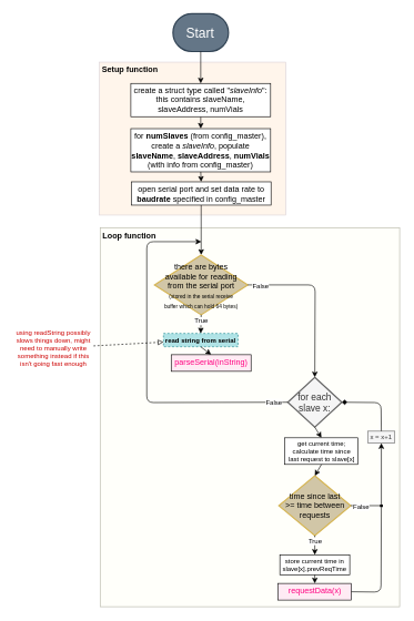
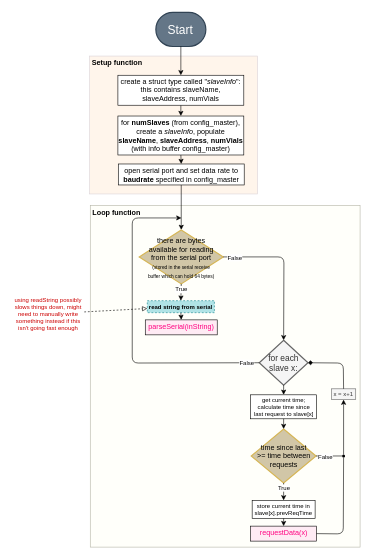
  <mxCell id="0" />
  <mxCell id="1" parent="0" />
  <mxCell id="2" value="&lt;b style=&quot;font-size: 12px;&quot;&gt;&lt;font style=&quot;font-size: 12px;&quot;&gt;Loop function&lt;/font&gt;&lt;/b&gt;" style="rounded=0;whiteSpace=wrap;html=1;fontSize=12;fontColor=#000000;align=left;verticalAlign=top;spacingLeft=4;spacing=0;fillColor=#FFFFFA;strokeColor=#B5B5A7;" parent="1" vertex="1"><mxGeometry x="150" y="342" width="450" height="570" as="geometry" /></mxCell>
  <mxCell id="3" value="&lt;b style=&quot;font-size: 12px;&quot;&gt;&lt;font style=&quot;font-size: 12px;&quot;&gt;Setup function&lt;/font&gt;&lt;/b&gt;" style="rounded=0;whiteSpace=wrap;html=1;fontSize=12;fontColor=#000000;align=left;verticalAlign=top;strokeColor=#DBD3D7;spacingLeft=4;spacing=0;fillColor=#FFF5EB;" parent="1" vertex="1"><mxGeometry x="149" y="93" width="280" height="230" as="geometry" /></mxCell>
  <mxCell id="4" value="" style="endArrow=classic;html=1;fontSize=14;entryX=0.5;entryY=0;entryDx=0;entryDy=0;exitX=0.5;exitY=1;exitDx=0;exitDy=0;" parent="1" source="37" target="5" edge="1"><mxGeometry width="50" height="50" relative="1" as="geometry"><mxPoint x="302.53" y="302" as="sourcePoint" /><mxPoint x="301.74" y="377" as="targetPoint" /></mxGeometry></mxCell>
  <mxCell id="5" value="there are bytes available for reading from the serial port &lt;font style=&quot;font-size: 8px&quot;&gt;(stored in the serial receive buffer which can hold 64 bytes)&lt;/font&gt;" style="shape=rhombus;html=1;dashed=0;whitespace=wrap;perimeter=rhombusPerimeter;strokeWidth=2;fontSize=12;whiteSpace=wrap;spacingLeft=6;spacingRight=6;spacingTop=6;strokeColor=#d6b656;fontFamily=Helvetica;fontColor=#000000;align=center;spacing=6;spacingBottom=2;fillColor=#D1C6A7;" parent="1" vertex="1"><mxGeometry x="231.74" y="383" width="140" height="90" as="geometry" /></mxCell>
  <mxCell id="6" value="" style="endArrow=classic;html=1;fontSize=12;exitX=0.5;exitY=1;exitDx=0;exitDy=0;entryX=0.5;entryY=0;entryDx=0;entryDy=0;" parent="1" source="5" target="8" edge="1"><mxGeometry width="50" height="50" relative="1" as="geometry"><mxPoint x="321.74" y="576" as="sourcePoint" /><mxPoint x="471.74" y="466" as="targetPoint" /></mxGeometry></mxCell>
  <mxCell id="7" value="True" style="edgeLabel;html=1;align=center;verticalAlign=middle;resizable=0;points=[];fontSize=10;" parent="6" vertex="1" connectable="0"><mxGeometry x="-0.657" relative="1" as="geometry"><mxPoint y="3.35" as="offset" /></mxGeometry></mxCell>
  <mxCell id="8" value="read string from serial" style="html=1;dashed=1;whitespace=wrap;strokeWidth=1;fontSize=10;whiteSpace=wrap;spacingLeft=2;spacingBottom=5;spacingTop=4;spacingRight=2;fillColor=#b0e3e6;strokeColor=#0e8088;fontStyle=1;" parent="1" vertex="1"><mxGeometry x="245.09" y="501" width="112" height="20" as="geometry" /></mxCell>
  <mxCell id="9" value="" style="endArrow=classic;html=1;fontSize=14;exitX=0.5;exitY=1;exitDx=0;exitDy=0;entryX=0.5;entryY=0;entryDx=0;entryDy=0;" parent="1" source="8" target="31" edge="1"><mxGeometry width="50" height="50" relative="1" as="geometry"><mxPoint x="541.74" y="691" as="sourcePoint" /><mxPoint x="605.11" y="403" as="targetPoint" /></mxGeometry></mxCell>
  <mxCell id="10" value="" style="endArrow=classic;html=1;fontSize=12;exitX=1;exitY=0.5;exitDx=0;exitDy=0;entryX=0.5;entryY=0;entryDx=0;entryDy=0;" parent="1" source="5" target="12" edge="1"><mxGeometry width="50" height="50" relative="1" as="geometry"><mxPoint x="430" y="428" as="sourcePoint" /><mxPoint x="620" y="553" as="targetPoint" /><Array as="points"><mxPoint x="473" y="428" /></Array></mxGeometry></mxCell>
  <mxCell id="11" value="False" style="edgeLabel;html=1;align=center;verticalAlign=middle;resizable=0;points=[];fontSize=10;" parent="10" vertex="1" connectable="0"><mxGeometry x="-0.922" y="1" relative="1" as="geometry"><mxPoint x="9.8" y="1" as="offset" /></mxGeometry></mxCell>
  <mxCell id="12" value="for each slave x:" style="shape=rhombus;html=1;dashed=0;whitespace=wrap;perimeter=rhombusPerimeter;strokeWidth=2;fontSize=14;whiteSpace=wrap;spacingLeft=0;spacingRight=0;spacingTop=0;fillColor=#f5f5f5;strokeColor=#666666;fontFamily=Helvetica;fontColor=#333333;align=center;spacing=2;spacingBottom=0;aspect=fixed;" parent="1" vertex="1"><mxGeometry x="431.87" y="567" width="81.27" height="75" as="geometry" /></mxCell>
  <mxCell id="13" value="" style="endArrow=classic;html=1;fontSize=14;exitX=0;exitY=0.5;exitDx=0;exitDy=0;" parent="1" source="12" edge="1"><mxGeometry width="50" height="50" relative="1" as="geometry"><mxPoint x="330" y="1083" as="sourcePoint" /><mxPoint x="302" y="363" as="targetPoint" /><Array as="points"><mxPoint x="220" y="605" /><mxPoint x="220" y="363" /></Array></mxGeometry></mxCell>
  <mxCell id="14" value="False" style="edgeLabel;html=1;align=center;verticalAlign=middle;resizable=0;points=[];fontSize=10;" parent="13" vertex="1" connectable="0"><mxGeometry x="-0.962" relative="1" as="geometry"><mxPoint x="-11" as="offset" /></mxGeometry></mxCell>
  <mxCell id="15" value="" style="endArrow=classic;html=1;fontSize=14;exitX=0.5;exitY=1;exitDx=0;exitDy=0;entryX=0.5;entryY=0;entryDx=0;entryDy=0;" parent="1" source="12" target="27" edge="1"><mxGeometry width="50" height="50" relative="1" as="geometry"><mxPoint x="472.51" y="679" as="sourcePoint" /><mxPoint x="472.7" y="697" as="targetPoint" /></mxGeometry></mxCell>
  <mxCell id="16" value="time since last &amp;gt;= time between requests" style="shape=rhombus;html=1;dashed=0;whitespace=wrap;perimeter=rhombusPerimeter;strokeWidth=2;fontSize=12;whiteSpace=wrap;aspect=fixed;spacingLeft=4;spacingRight=4;spacingTop=0;strokeColor=#d6b656;fontFamily=Helvetica;fontColor=#000000;align=center;spacing=6;spacingBottom=0;fillColor=#D1C6A7;" parent="1" vertex="1"><mxGeometry x="418.51" y="715" width="108" height="90" as="geometry" /></mxCell>
  <mxCell id="17" value="" style="endArrow=classic;html=1;fontSize=12;exitX=0.5;exitY=1;exitDx=0;exitDy=0;entryX=0.5;entryY=0;entryDx=0;entryDy=0;" parent="1" source="16" target="19" edge="1"><mxGeometry width="50" height="50" relative="1" as="geometry"><mxPoint x="534.03" y="774" as="sourcePoint" /><mxPoint x="774.03" y="754" as="targetPoint" /><Array as="points" /></mxGeometry></mxCell>
  <mxCell id="18" value="True" style="edgeLabel;html=1;align=center;verticalAlign=middle;resizable=0;points=[];fontSize=10;" parent="17" vertex="1" connectable="0"><mxGeometry x="-0.621" relative="1" as="geometry"><mxPoint y="2" as="offset" /></mxGeometry></mxCell>
  <mxCell id="19" value="store current time in slave[x].prevReqTime" style="html=1;dashed=0;whitespace=wrap;strokeWidth=1;fontSize=10;whiteSpace=wrap;spacingLeft=2;spacingBottom=5;spacingTop=4;spacingRight=2;" parent="1" vertex="1"><mxGeometry x="420.01" y="834" width="105" height="30" as="geometry" /></mxCell>
  <mxCell id="20" value="requestData(x)" style="html=1;dashed=0;whitespace=wrap;strokeWidth=1;fontSize=12;whiteSpace=wrap;spacingLeft=2;spacingBottom=5;spacingTop=4;spacingRight=2;fillColor=#FFEBF4;fontColor=#FF0080;" parent="1" vertex="1"><mxGeometry x="417.51" y="877" width="110" height="25" as="geometry" /></mxCell>
  <mxCell id="21" value="" style="endArrow=classic;html=1;fontSize=12;exitX=0.5;exitY=1;exitDx=0;exitDy=0;entryX=0.5;entryY=0;entryDx=0;entryDy=0;" parent="1" source="19" target="20" edge="1"><mxGeometry width="50" height="50" relative="1" as="geometry"><mxPoint x="252.13" y="1025.71" as="sourcePoint" /><mxPoint x="302.13" y="993.71" as="targetPoint" /></mxGeometry></mxCell>
  <mxCell id="22" value="x = x+1" style="html=1;dashed=0;whitespace=wrap;strokeWidth=1;fontSize=10;whiteSpace=wrap;spacingLeft=2;spacingBottom=5;spacingTop=4;spacingRight=2;fillColor=#f5f5f5;strokeColor=#666666;fontColor=#333333;" parent="1" vertex="1"><mxGeometry x="552.23" y="648" width="40.53" height="18" as="geometry" /></mxCell>
  <mxCell id="23" value="" style="endArrow=none;html=1;fontSize=12;exitX=1;exitY=0.5;exitDx=0;exitDy=0;endFill=0;" parent="1" source="16" target="29" edge="1"><mxGeometry width="50" height="50" relative="1" as="geometry"><mxPoint x="684.03" y="834" as="sourcePoint" /><mxPoint x="570.5" y="743" as="targetPoint" /></mxGeometry></mxCell>
  <mxCell id="24" value="False" style="edgeLabel;html=1;align=center;verticalAlign=middle;resizable=0;points=[];fontSize=10;" parent="23" vertex="1" connectable="0"><mxGeometry x="-0.825" relative="1" as="geometry"><mxPoint x="11" as="offset" /></mxGeometry></mxCell>
  <mxCell id="25" value="" style="endArrow=diamond;html=1;fontSize=12;entryX=1;entryY=0.5;entryDx=0;entryDy=0;exitX=0.5;exitY=0;exitDx=0;exitDy=0;" parent="1" source="22" target="12" edge="1"><mxGeometry width="50" height="50" relative="1" as="geometry"><mxPoint x="714.03" y="711" as="sourcePoint" /><mxPoint x="619.03" y="581" as="targetPoint" /><Array as="points"><mxPoint x="572" y="605" /></Array></mxGeometry></mxCell>
  <mxCell id="26" value="" style="endArrow=none;html=1;fontSize=12;exitX=1;exitY=0.5;exitDx=0;exitDy=0;endFill=0;" parent="1" source="20" target="29" edge="1"><mxGeometry width="50" height="50" relative="1" as="geometry"><mxPoint x="515.57" y="1022.15" as="sourcePoint" /><mxPoint x="620.5" y="733" as="targetPoint" /><Array as="points"><mxPoint x="572" y="890" /></Array></mxGeometry></mxCell>
- <mxCell id="27" value="get current time; calculate time since last request to slave[x]" style="html=1;dashed=0;whitespace=wrap;strokeWidth=1;fontSize=10;whiteSpace=wrap;spacingLeft=2;spacingBottom=5;spacingTop=4;spacingRight=2;" parent="1" vertex="1"><mxGeometry x="427.51" y="658" width="110" height="40" as="geometry" /></mxCell>
+ <mxCell id="27" value="get current time; calculate time since last request to slave[x]" style="html=1;dashed=0;whitespace=wrap;strokeWidth=1;fontSize=10;whiteSpace=wrap;spacingLeft=2;spacingBottom=5;spacingTop=4;spacingRight=2;" parent="1" vertex="1"><mxGeometry x="417.51" y="658" width="110" height="40" as="geometry" /></mxCell>
  <mxCell id="28" value="" style="endArrow=classic;html=1;fontSize=14;exitX=0.5;exitY=1;exitDx=0;exitDy=0;entryX=0.5;entryY=0;entryDx=0;entryDy=0;" parent="1" source="27" target="16" edge="1"><mxGeometry width="50" height="50" relative="1" as="geometry"><mxPoint x="364.03" y="756" as="sourcePoint" /><mxPoint x="414.03" y="706" as="targetPoint" /></mxGeometry></mxCell>
  <mxCell id="29" value="" style="ellipse;whiteSpace=wrap;html=1;strokeWidth=1;fontSize=14;fillColor=#000000;strokeColor=none;" parent="1" vertex="1"><mxGeometry x="570" y="757.5" width="5" height="5" as="geometry" /></mxCell>
  <mxCell id="30" value="" style="endArrow=classic;html=1;fontSize=14;entryX=0.5;entryY=1;entryDx=0;entryDy=0;" parent="1" source="29" target="22" edge="1"><mxGeometry width="50" height="50" relative="1" as="geometry"><mxPoint x="610.5" y="795" as="sourcePoint" /><mxPoint x="660.5" y="745" as="targetPoint" /></mxGeometry></mxCell>
- <mxCell id="31" value="parseSerial(inString)" style="html=1;dashed=0;whitespace=wrap;strokeWidth=1;fontSize=12;whiteSpace=wrap;spacingLeft=2;spacingBottom=5;spacingTop=4;spacingRight=2;fillColor=#FFEBF4;fontColor=#FF0080;" parent="1" vertex="1"><mxGeometry x="256.74" y="533" width="120" height="25" as="geometry" /></mxCell>
+ <mxCell id="31" value="parseSerial(inString)" style="html=1;dashed=0;whitespace=wrap;strokeWidth=1;fontSize=12;whiteSpace=wrap;spacingLeft=2;spacingBottom=5;spacingTop=4;spacingRight=2;fillColor=#FFEBF4;fontColor=#FF0080;" parent="1" vertex="1"><mxGeometry x="241.74" y="533" width="120" height="25" as="geometry" /></mxCell>
  <mxCell id="32" value="Start" style="html=1;dashed=0;whitespace=wrap;shape=mxgraph.dfd.start;fontSize=20;spacing=0;fillColor=#647687;strokeColor=#314354;fontStyle=0;strokeWidth=2;whiteSpace=wrap;spacingLeft=0;spacingRight=0;spacingBottom=1;fontColor=#ffffff;" parent="1" vertex="1"><mxGeometry x="259.4" y="20.03" width="83.37" height="57" as="geometry" /></mxCell>
  <mxCell id="33" value="" style="endArrow=classic;html=1;fontSize=14;exitX=0.5;exitY=0.5;exitDx=0;exitDy=28.5;exitPerimeter=0;entryX=0.5;entryY=0;entryDx=0;entryDy=0;" parent="1" source="32" target="35" edge="1"><mxGeometry width="50" height="50" relative="1" as="geometry"><mxPoint x="359.99" y="177" as="sourcePoint" /><mxPoint x="409.99" y="127" as="targetPoint" /></mxGeometry></mxCell>
  <mxCell id="34" value="" style="endArrow=classic;html=1;fontSize=14;exitX=0.5;exitY=1;exitDx=0;exitDy=0;entryX=0.5;entryY=0;entryDx=0;entryDy=0;" parent="1" source="35" target="36" edge="1"><mxGeometry width="50" height="50" relative="1" as="geometry"><mxPoint x="302.53" y="217" as="sourcePoint" /><mxPoint x="302.53" y="237" as="targetPoint" /></mxGeometry></mxCell>
  <mxCell id="35" value="create a struct type called &quot;&lt;i&gt;slaveInfo&lt;/i&gt;&quot;:&lt;br&gt;this contains slaveName, slaveAddress, numVials" style="rounded=0;whiteSpace=wrap;html=1;fontSize=12;" parent="1" vertex="1"><mxGeometry x="196.09" y="125" width="210" height="50" as="geometry" /></mxCell>
- <mxCell id="36" value="for &lt;b&gt;numSlaves &lt;/b&gt;(from config_master),&lt;br&gt;create a &lt;i&gt;slaveInfo&lt;/i&gt;, populate&lt;br&gt;&lt;b&gt;slaveName&lt;/b&gt;, &lt;b&gt;slaveAddress&lt;/b&gt;, &lt;b&gt;numVials&lt;br&gt;&lt;/b&gt;(with info from config_master)" style="rounded=0;whiteSpace=wrap;html=1;fontSize=12;" parent="1" vertex="1"><mxGeometry x="196.09" y="193" width="210" height="65" as="geometry" /></mxCell>
+ <mxCell id="36" value="for &lt;b&gt;numSlaves &lt;/b&gt;(from config_master),&lt;br&gt;create a &lt;i&gt;slaveInfo&lt;/i&gt;, populate&lt;br&gt;&lt;b&gt;slaveName&lt;/b&gt;, &lt;b&gt;slaveAddress&lt;/b&gt;, &lt;b&gt;numVials&lt;br&gt;&lt;/b&gt;(with info buffer config_master)" style="rounded=0;whiteSpace=wrap;html=1;fontSize=12;" parent="1" vertex="1"><mxGeometry x="196.09" y="193" width="210" height="65" as="geometry" /></mxCell>
  <mxCell id="37" value="open serial port and set data rate to &lt;b&gt;baudrate &lt;/b&gt;specified in config_master" style="rounded=0;whiteSpace=wrap;html=1;fontSize=12;" parent="1" vertex="1"><mxGeometry x="196.74" y="273" width="210" height="35" as="geometry" /></mxCell>
  <mxCell id="38" value="" style="endArrow=block;dashed=1;endFill=0;endSize=6;html=1;fontSize=10;" parent="1" source="39" target="8" edge="1"><mxGeometry width="160" relative="1" as="geometry"><mxPoint x="60" y="583" as="sourcePoint" /><mxPoint x="40" y="543" as="targetPoint" /></mxGeometry></mxCell>
  <mxCell id="39" value="using readString possibly slows things down, might need to manually write something instead if this isn't going fast enough" style="text;html=1;align=center;verticalAlign=middle;whiteSpace=wrap;rounded=0;fontSize=10;fontColor=#CC0000;" parent="1" vertex="1"><mxGeometry x="20" y="493" width="120" height="60" as="geometry" /></mxCell>
  <mxCell id="40" value="" style="endArrow=classic;html=1;fontSize=14;entryX=0.5;entryY=0;entryDx=0;entryDy=0;exitX=0.5;exitY=1;exitDx=0;exitDy=0;" parent="1" source="36" target="37" edge="1"><mxGeometry width="50" height="50" relative="1" as="geometry"><mxPoint x="520" y="333" as="sourcePoint" /><mxPoint x="570" y="283" as="targetPoint" /></mxGeometry></mxCell>
